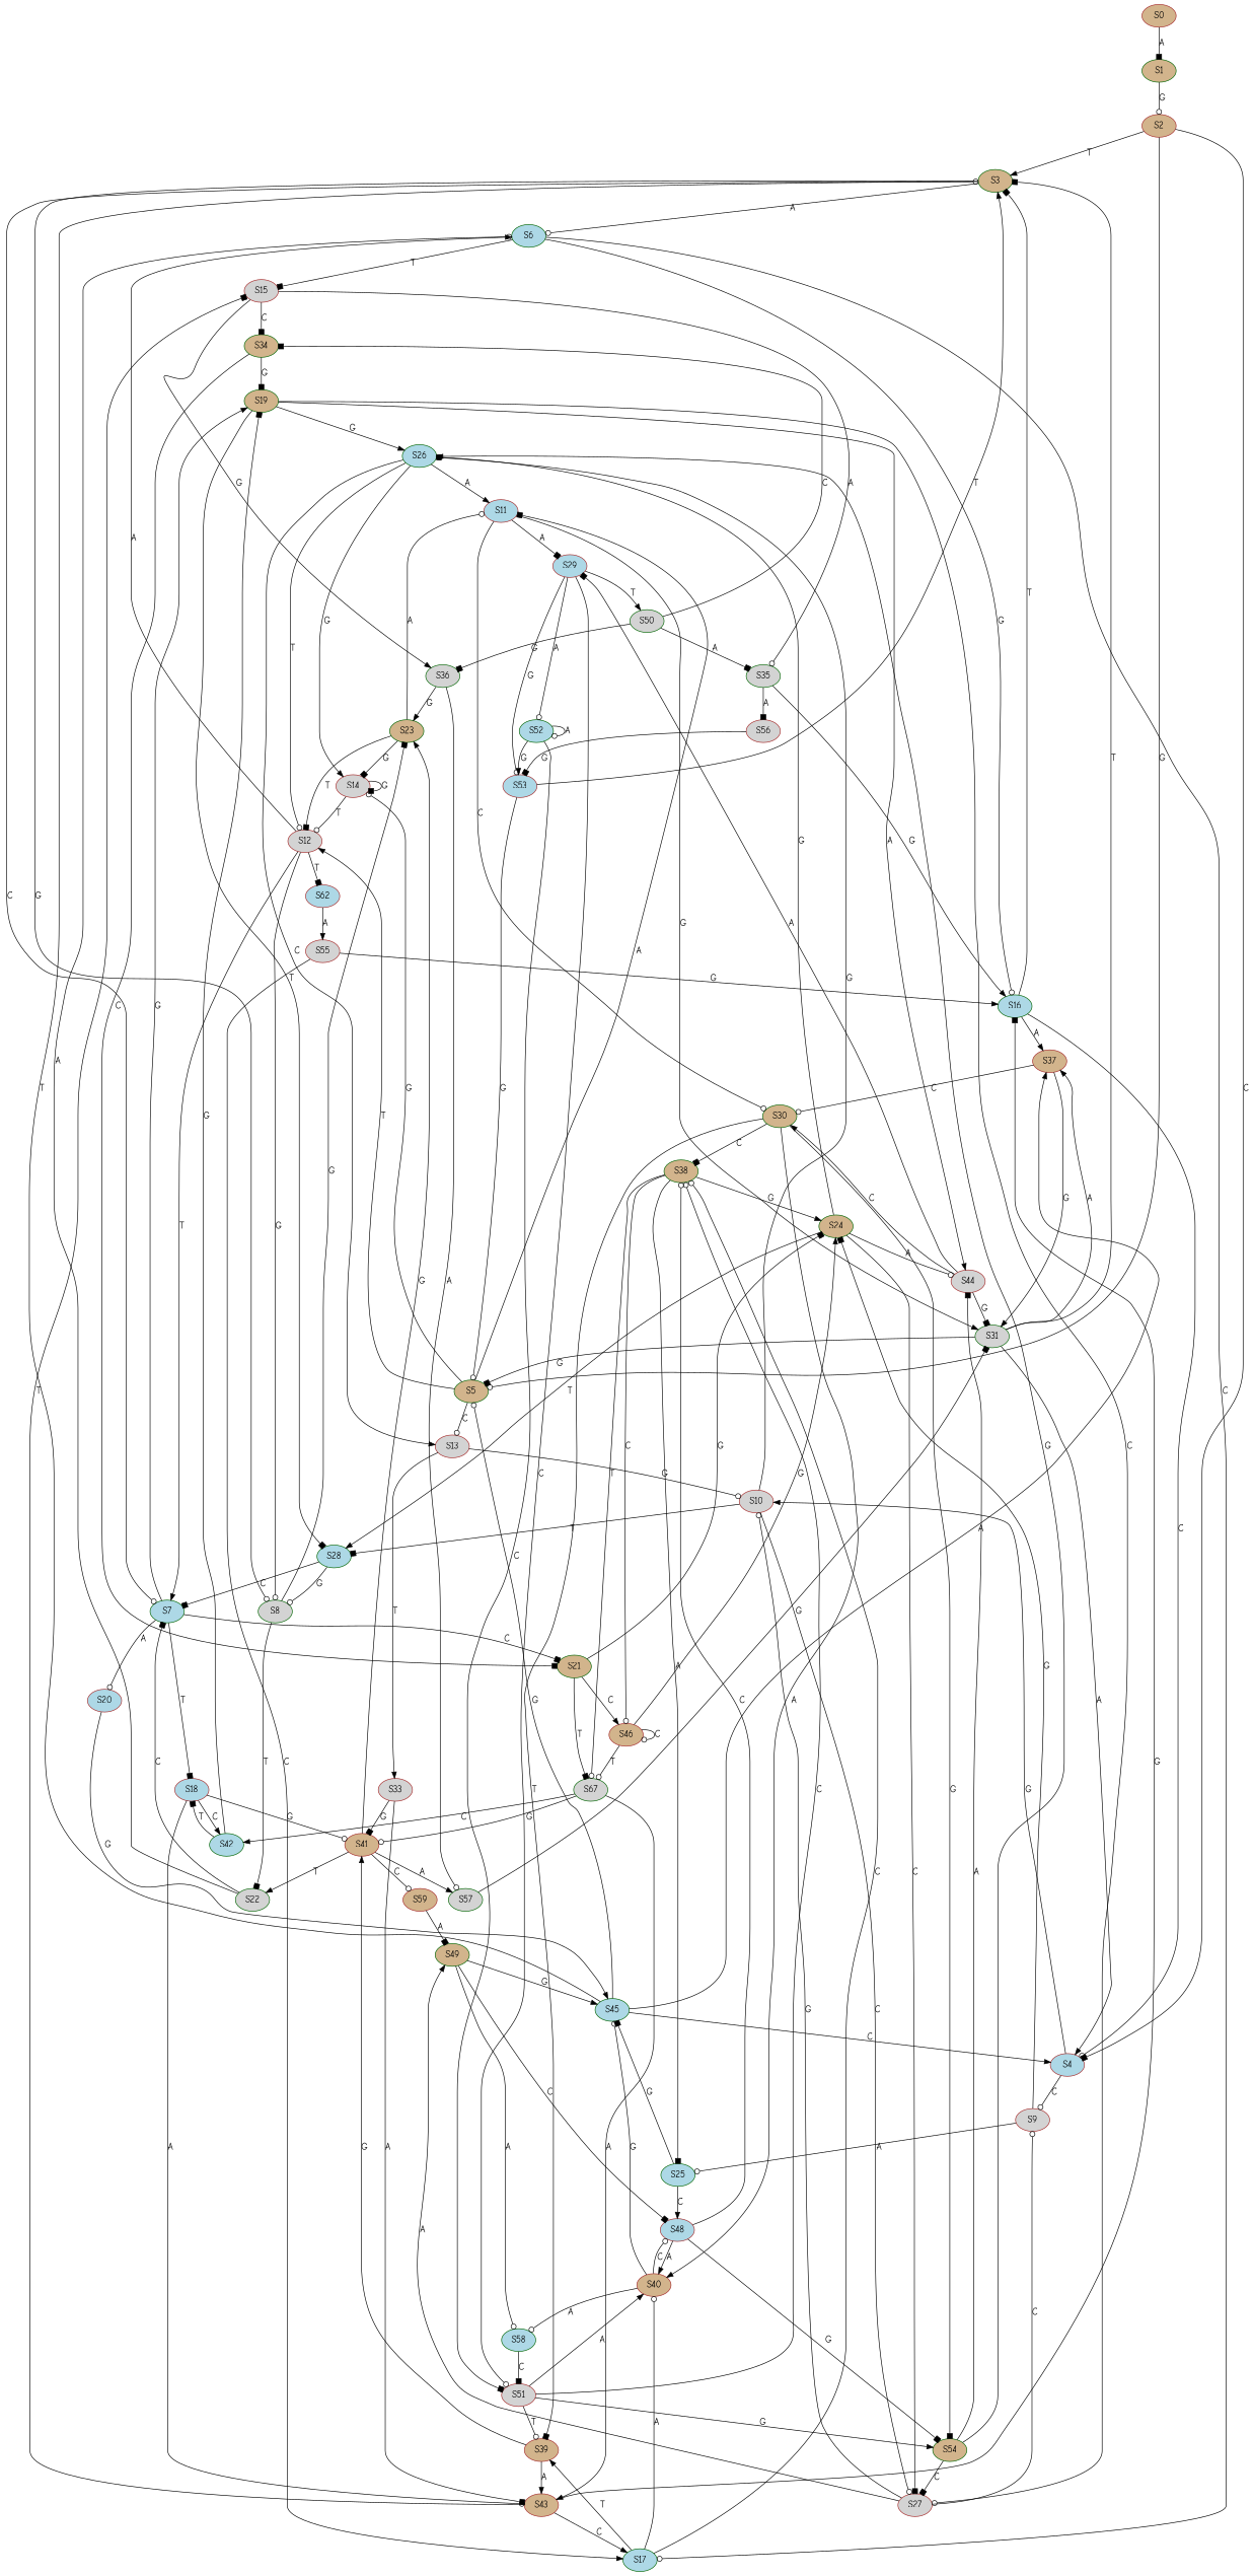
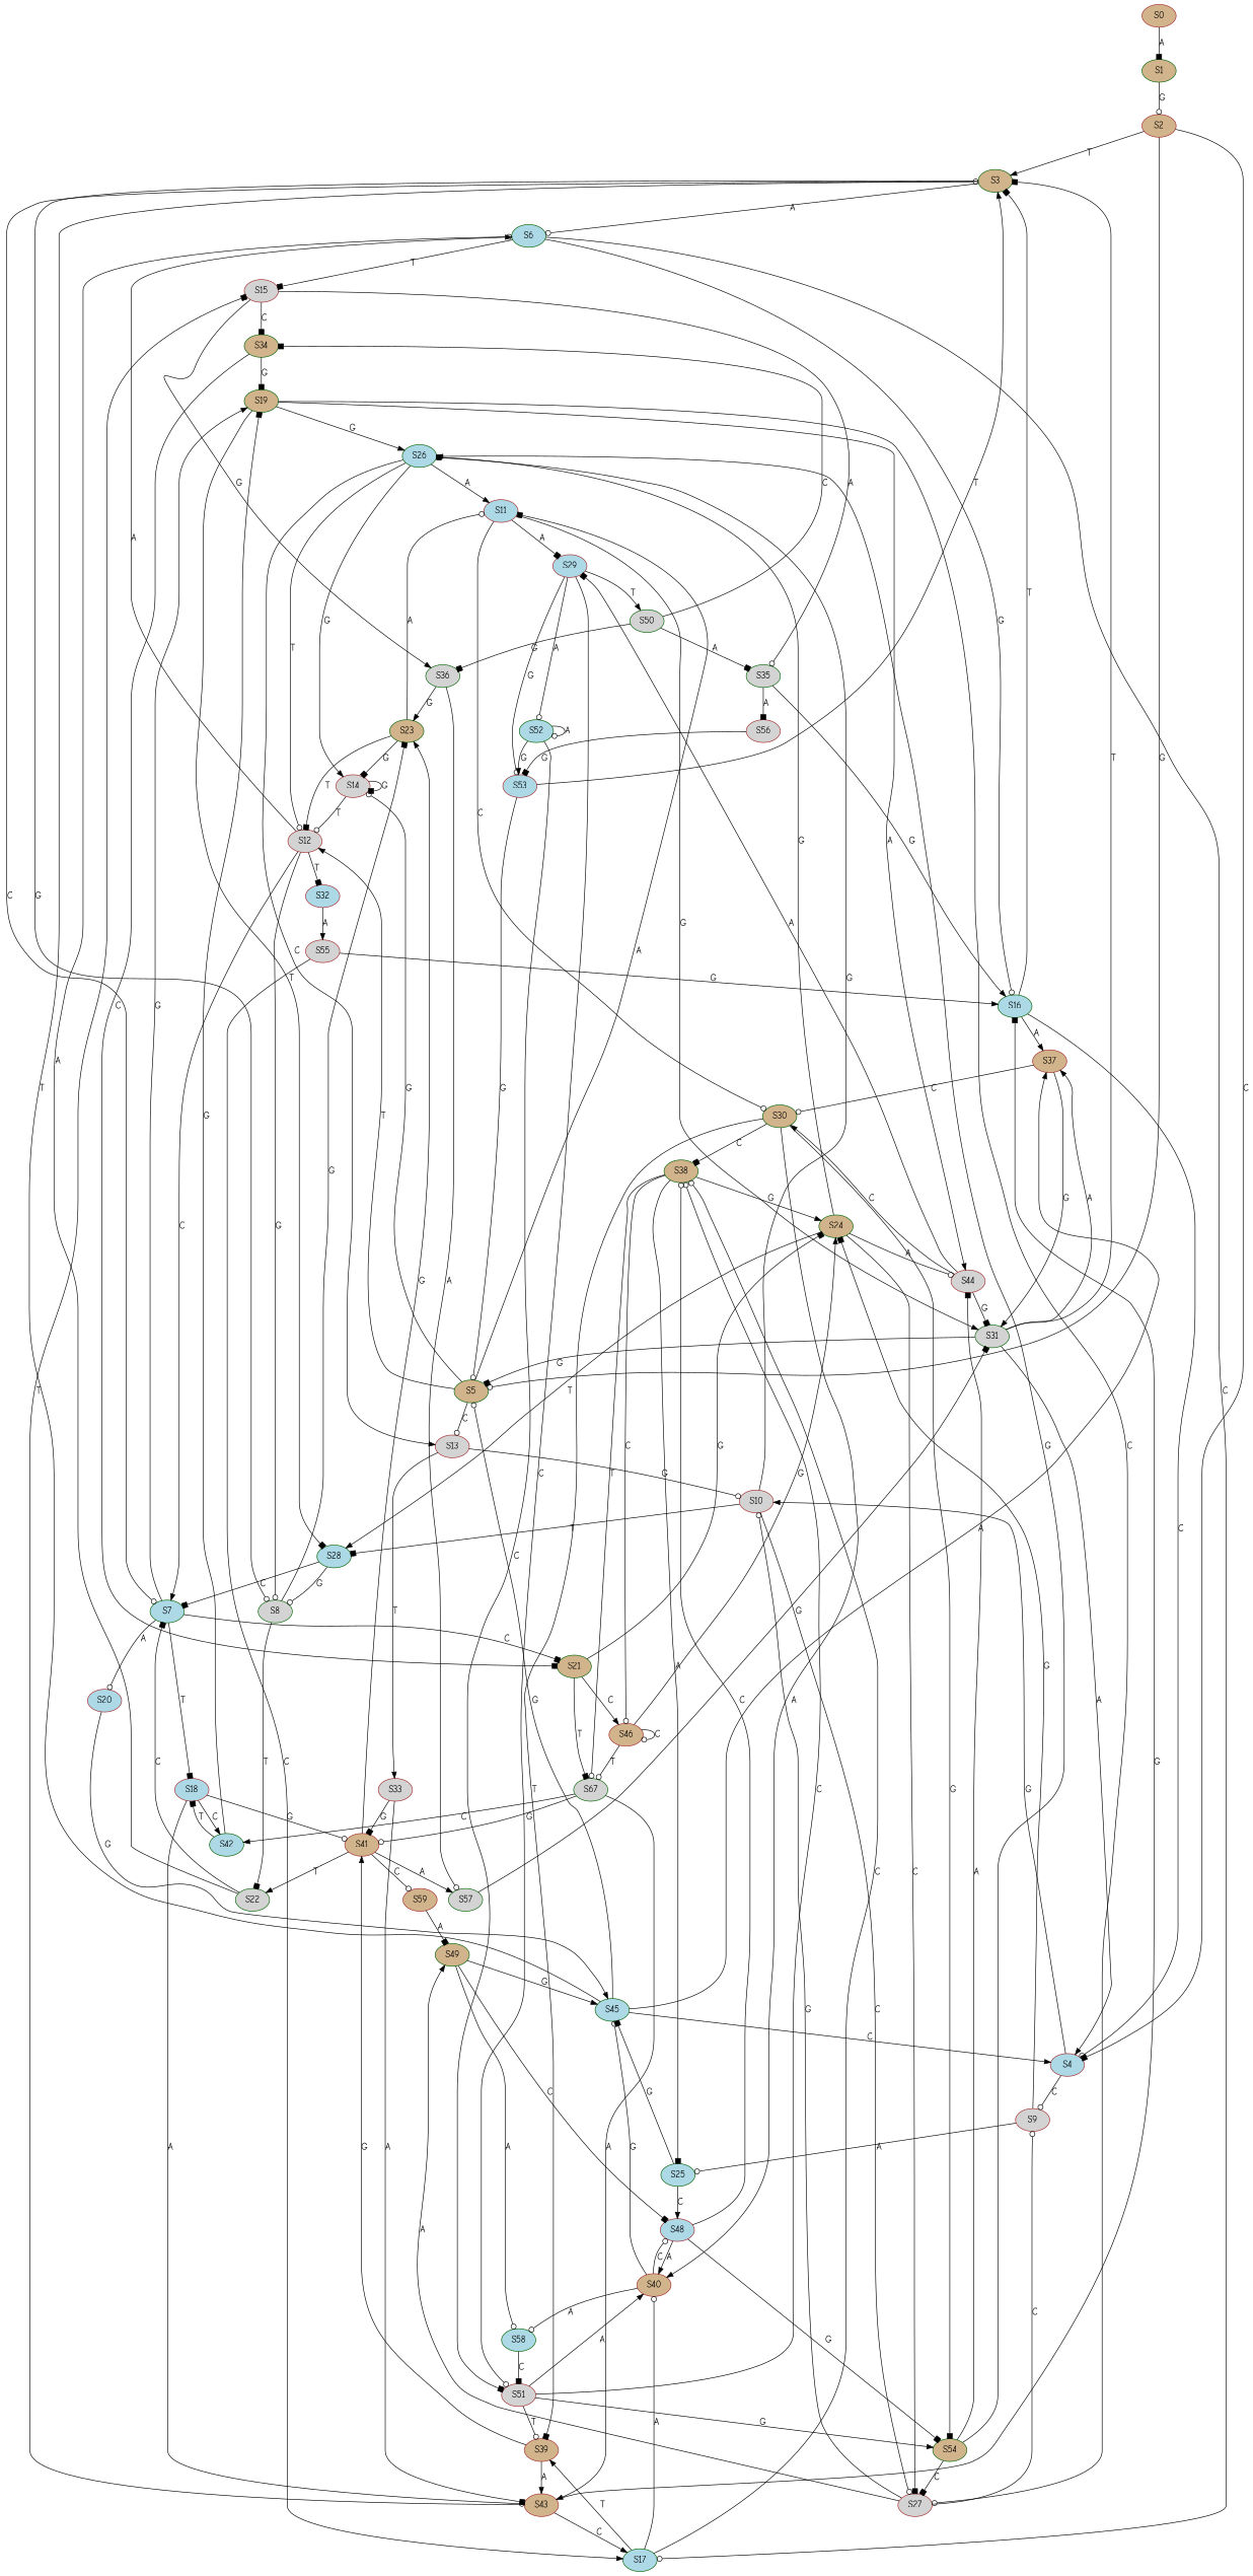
  strict digraph {
    fontname="Comic Neue"
    node [color=darkgreen fillcolor=tan fontname="Comic Neue" style=filled]
    edge [arrowhead=box fontname="Comic Neue"]
    S0 [color=brown]
    S1
    S2 [color=brown]
    S3
    S4 [color=brown fillcolor=lightblue]
    S5
    S6 [fillcolor=lightblue]
    S7 [fillcolor=lightblue]
    S8 [fillcolor=lightgrey]
    S9 [color=brown fillcolor=lightgrey]
    S10 [color=brown fillcolor=lightgrey]
    S11 [color=brown fillcolor=lightblue]
    S12 [color=brown fillcolor=lightgrey]
    S13 [color=brown fillcolor=lightgrey]
    S14 [color=brown fillcolor=lightgrey]
    S15 [color=brown fillcolor=lightgrey]
    S16 [fillcolor=lightblue]
    S17 [fillcolor=lightblue]
    S18 [color=brown fillcolor=lightblue]
    S19
    S20 [color=brown fillcolor=lightblue]
    S21
    S22 [fillcolor=lightgrey]
    S23
    S24
    S25 [fillcolor=lightblue]
    S26 [fillcolor=lightblue]
    S27 [color=brown fillcolor=lightgrey]
    S28 [fillcolor=lightblue]
    S29 [color=brown fillcolor=lightblue]
    S30
    S31 [fillcolor=lightgrey]
-   S32 [color=brown fillcolor=lightblue label=S62]
+   S32 [color=brown fillcolor=lightblue]
    S33 [color=brown fillcolor=lightgrey]
    S34
    S35 [fillcolor=lightgrey]
    S36 [fillcolor=lightgrey]
    S37 [color=brown]
    S38
    S39 [color=brown]
    S40 [color=brown]
    S41 [color=brown]
    S42 [fillcolor=lightblue]
    S43 [color=brown]
    S44 [color=brown fillcolor=lightgrey]
    S45 [fillcolor=lightblue]
    S46 [color=brown]
    n48 [fillcolor=lightgrey label=S67]
    S48 [color=brown fillcolor=lightblue]
    S49
    S50 [fillcolor=lightgrey]
    S51 [color=brown fillcolor=lightgrey]
    S52 [fillcolor=lightblue]
    S53 [color=brown fillcolor=lightblue]
    S54
    S55 [color=brown fillcolor=lightgrey]
    S56 [color=brown fillcolor=lightgrey]
    S57 [fillcolor=lightgrey]
    S58 [fillcolor=lightblue]
    S59 [color=brown]
    S0 -> S1 [label=A]
    S1 -> S2 [arrowhead=odot label=G]
    S2 -> S3 [arrowhead=normal label=T]
    S2 -> S4 [label=C]
    S2 -> S5 [arrowhead=odot label=G]
    S3 -> S6 [arrowhead=odot label=A]
    S3 -> S7 [arrowhead=odot label=C]
    S3 -> S8 [arrowhead=odot label=G]
    S4 -> S9 [arrowhead=odot label=C]
    S4 -> S10 [arrowhead=normal label=G]
    S5 -> S11 [label=A]
    S5 -> S12 [arrowhead=normal label=T]
    S5 -> S13 [arrowhead=odot label=C]
    S5 -> S14 [arrowhead=odot label=G]
    S6 -> S15 [label=T]
    S6 -> S16 [arrowhead=odot label=G]
    S6 -> S17 [arrowhead=odot label=C]
    S7 -> S18 [label=T]
    S7 -> S19 [arrowhead=normal label=G]
    S7 -> S20 [arrowhead=odot label=A]
    S7 -> S21 [label=C]
    S8 -> S22 [label=T]
    S8 -> S23 [label=G]
    S9 -> S24 [label=G]
    S9 -> S25 [arrowhead=odot label=A]
    S10 -> S26 [arrowhead=odot label=G]
    S10 -> S27 [arrowhead=odot label=C]
    S10 -> S28 [label=T]
    S11 -> S29 [label=A]
    S11 -> S30 [arrowhead=odot label=C]
    S11 -> S31 [arrowhead=normal label=G]
    S12 -> S6 [arrowhead=normal label=A]
-   S12 -> S7 [arrowhead=normal label=T]
+   S12 -> S7 [arrowhead=normal label=C]
    S12 -> S8 [arrowhead=odot label=G]
    S12 -> S32 [label=T]
    S13 -> S10 [arrowhead=odot label=G]
    S13 -> S33 [arrowhead=normal label=T]
    S14 -> S12 [arrowhead=odot label=T]
    S14 -> S14 [label=G]
    S15 -> S34 [label=C]
    S15 -> S35 [arrowhead=odot label=A]
    S15 -> S36 [arrowhead=normal label=G]
    S16 -> S3 [label=T]
    S16 -> S4 [arrowhead=odot label=C]
    S16 -> S37 [arrowhead=normal label=A]
    S17 -> S38 [arrowhead=odot label=C]
    S17 -> S39 [arrowhead=normal label=T]
    S17 -> S40 [arrowhead=odot label=A]
    S18 -> S41 [arrowhead=odot label=G]
    S18 -> S42 [arrowhead=normal label=C]
    S18 -> S43 [arrowhead=odot label=A]
    S19 -> S26 [arrowhead=normal label=G]
    S19 -> S27 [arrowhead=odot label=C]
    S19 -> S28 [label=T]
    S19 -> S44 [arrowhead=normal label=A]
    S20 -> S45 [arrowhead=normal label=G]
    S21 -> S24 [label=G]
    S21 -> S46 [arrowhead=normal label=C]
    S21 -> n48 [label=T]
    S22 -> S6 [arrowhead=odot label=A]
    S22 -> S7 [label=C]
    S23 -> S11 [arrowhead=odot label=A]
    S23 -> S12 [label=T]
    S23 -> S14 [label=G]
    S24 -> S26 [label=G]
    S24 -> S27 [label=C]
    S24 -> S28 [arrowhead=normal label=T]
    S24 -> S44 [arrowhead=odot label=A]
    S25 -> S45 [label=G]
    S25 -> S48 [arrowhead=normal label=C]
    S26 -> S11 [arrowhead=normal label=A]
    S26 -> S12 [arrowhead=odot label=T]
    S26 -> S13 [arrowhead=normal label=C]
    S26 -> S14 [arrowhead=normal label=G]
    S27 -> S9 [arrowhead=odot label=C]
    S27 -> S10 [arrowhead=odot label=G]
    S27 -> S49 [arrowhead=normal label=A]
    S28 -> S7 [label=C]
    S28 -> S8 [arrowhead=odot label=G]
    S29 -> S50 [arrowhead=normal label=T]
    S29 -> S51 [arrowhead=odot label=C]
    S29 -> S52 [arrowhead=odot label=A]
    S29 -> S53 [arrowhead=odot label=G]
    S30 -> S38 [label=C]
    S30 -> S39 [label=T]
    S30 -> S40 [arrowhead=normal label=A]
    S30 -> S54 [label=G]
    S31 -> S3 [label=T]
    S31 -> S4 [arrowhead=normal label=A]
    S31 -> S5 [label=G]
    S31 -> S37 [arrowhead=normal label=A]
    S32 -> S55 [arrowhead=normal label=A]
    S33 -> S41 [label=G]
    S33 -> S43 [label=A]
    S34 -> S19 [label=G]
    S34 -> S21 [label=C]
    S35 -> S16 [arrowhead=normal label=G]
    S35 -> S56 [label=A]
    S36 -> S23 [arrowhead=normal label=G]
    S36 -> S57 [arrowhead=odot label=A]
    S37 -> S30 [arrowhead=odot label=C]
    S37 -> S31 [arrowhead=normal label=G]
    S38 -> S24 [arrowhead=normal label=G]
    S38 -> S25 [label=A]
    S38 -> S46 [arrowhead=odot label=C]
    S38 -> n48 [arrowhead=odot label=T]
    S39 -> S41 [arrowhead=normal label=G]
    S39 -> S43 [arrowhead=normal label=A]
    S40 -> S45 [arrowhead=odot label=G]
    S40 -> S48 [arrowhead=odot label=C]
    S40 -> S58 [arrowhead=odot label=A]
    S41 -> S22 [arrowhead=normal label=T]
    S41 -> S23 [arrowhead=normal label=G]
    S41 -> S57 [arrowhead=normal label=A]
    S41 -> S59 [arrowhead=odot label=C]
    S42 -> S18 [label=T]
    S42 -> S19 [label=G]
    S43 -> S15 [label=T]
    S43 -> S16 [label=G]
    S43 -> S17 [arrowhead=normal label=C]
    S44 -> S29 [label=A]
    S44 -> S30 [arrowhead=normal label=C]
    S44 -> S31 [label=G]
    S45 -> S3 [arrowhead=odot label=T]
    S45 -> S4 [arrowhead=normal label=C]
    S45 -> S5 [arrowhead=odot label=G]
    S45 -> S37 [arrowhead=normal label=A]
    S46 -> S24 [arrowhead=normal label=G]
    S46 -> S46 [arrowhead=odot label=C]
    S46 -> n48 [arrowhead=odot label=T]
    n48 -> S41 [arrowhead=odot label=G]
    n48 -> S42 [arrowhead=normal label=C]
    n48 -> S43 [arrowhead=normal label=A]
    S48 -> S38 [arrowhead=odot label=C]
    S48 -> S40 [arrowhead=normal label=A]
    S48 -> S54 [label=G]
    S49 -> S45 [arrowhead=normal label=G]
    S49 -> S48 [label=C]
    S49 -> S58 [arrowhead=odot label=A]
    S50 -> S34 [label=C]
    S50 -> S35 [label=A]
    S50 -> S36 [label=G]
    S51 -> S38 [arrowhead=odot label=C]
    S51 -> S39 [arrowhead=odot label=T]
    S51 -> S40 [arrowhead=normal label=A]
    S51 -> S54 [arrowhead=normal label=G]
    S52 -> S51 [label=C]
    S52 -> S52 [arrowhead=odot label=A]
    S52 -> S53 [arrowhead=normal label=G]
    S53 -> S3 [arrowhead=normal label=T]
    S53 -> S5 [arrowhead=odot label=G]
    S54 -> S26 [arrowhead=normal label=G]
    S54 -> S27 [label=C]
    S54 -> S44 [label=A]
    S55 -> S16 [arrowhead=normal label=G]
    S55 -> S17 [arrowhead=normal label=C]
    S56 -> S53 [label=G]
    S57 -> S31 [label=G]
    S58 -> S51 [label=C]
    S59 -> S49 [label=A]
  }
